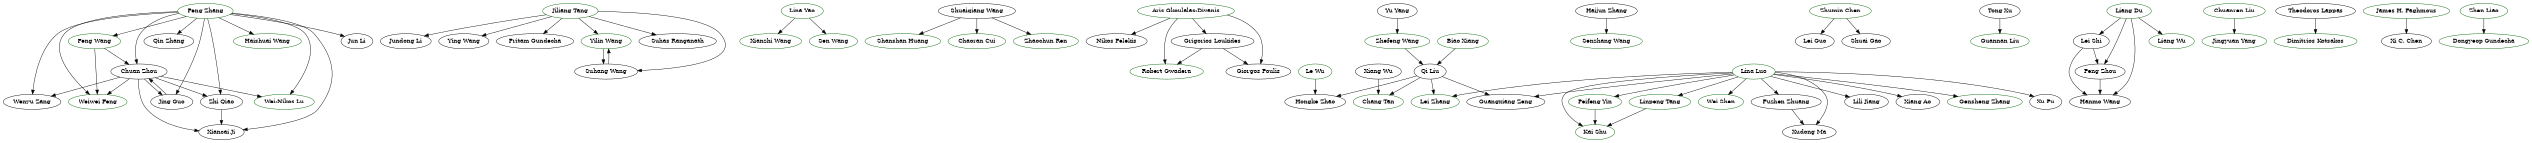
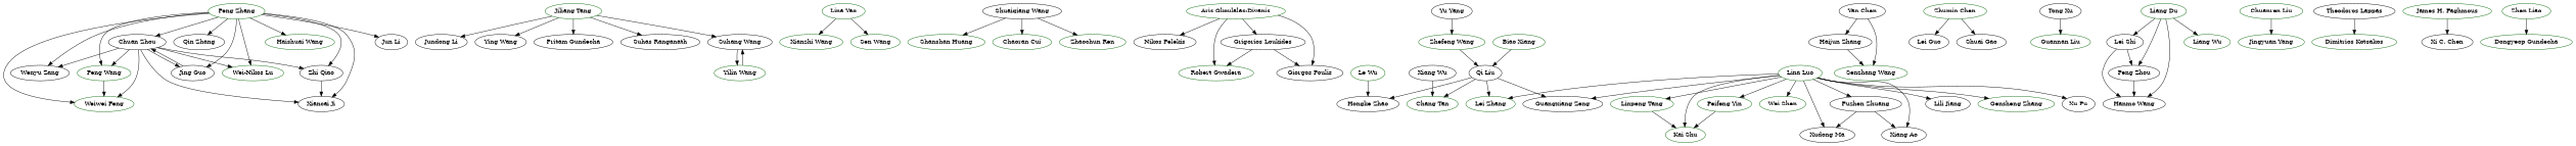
  strict digraph {
    node [color=darkgreen]
    "Chuan Zhou" [color=black]
    "Peng Zhang"
    "Wenyu Zang" [color=black]
    "Peng Wang"
    "Xiancai Ji" [color=black]
    "Qin Zhang" [color=black]
    "Weiwei Feng"
    n8 [label="Wei-Nikos Lu"]
    "Haishuai Wang"
    "Jing Guo" [color=black]
    "Zhi Qiao" [color=black]
    "Jun Li" [color=black]
    "Jundong Li" [color=black]
    "Jiliang Tang"
    "Ying Wang" [color=black]
    "Pritam Gundecha" [color=black]
    "Yilin Wang"
    "Suhas Ranganath" [color=black]
    "Suhang Wang" [color=black]
    "Lina Yao"
    "Xianzhi Wang"
    "Sen Wang"
    "Shuaiqiang Wang" [color=black]
    "Shanshan Huang"
    "Chaoran Cui"
    "Zhaochun Ren"
    "Nikos Pelekis" [color=black]
    "Aris Gkoulalas-Divanis"
    "Grigorios Loukides" [color=black]
    "Robert Gwadera"
    "Giorgos Poulis" [color=black]
    n32 [label="Lina Luo"]
    "Gensheng Zhang"
    "Xu Pu" [color=black]
    "Lei Zhang"
    "Kai Shu"
    "Wei Shen"
    "Guangxiang Zeng" [color=black]
    "Fuzhen Zhuang" [color=black]
    "Lili Jiang" [color=black]
    "Xudong Ma" [color=black]
    "Xiang Ao" [color=black]
    "Linpeng Tang"
    "Peifeng Yin"
+   "Yan Chen" [color=black]
    "Haijun Zhang" [color=black]
    "Senzhang Wang"
    "Lei Guo" [color=black]
    "Zhumin Chen"
    "Shuai Gao" [color=black]
    "Tong Xu" [color=black]
    "Guannan Liu"
    "Lei Shi" [color=black]
    "Liang Du"
    "Hanmo Wang" [color=black]
    "Peng Zhou" [color=black]
    "Liang Wu"
    "Chuanren Liu"
    "Jingyuan Yang"
    "Yu Yang" [color=black]
    "Zhefeng Wang"
    "Qi Liu" [color=black]
    "Hongke Zhao" [color=black]
    "Le Wu"
    "Biao Xiang"
    "Chang Tan"
    "Theodoros Lappas" [color=black]
    "Dimitrios Kotsakos"
    "Xi C. Chen" [color=black]
    "James H. Faghmous"
    "Xiang Wu" [color=black]
    n72 [label="Dongyeop Gundecha"]
    "Zhen Liao"
    "Chuan Zhou" -> "Wenyu Zang"
-   "Peng Wang" -> "Chuan Zhou"
+   "Chuan Zhou" -> "Peng Wang"
    "Chuan Zhou" -> "Xiancai Ji"
    "Chuan Zhou" -> "Weiwei Feng"
    "Chuan Zhou" -> n8
    "Chuan Zhou" -> "Jing Guo"
    "Chuan Zhou" -> "Zhi Qiao"
    "Peng Zhang" -> "Chuan Zhou"
    "Peng Zhang" -> "Wenyu Zang"
    "Peng Zhang" -> "Peng Wang"
    "Peng Zhang" -> "Xiancai Ji"
    "Peng Zhang" -> "Qin Zhang"
    "Peng Zhang" -> "Weiwei Feng"
    "Peng Zhang" -> n8
    "Peng Zhang" -> "Haishuai Wang"
    "Peng Zhang" -> "Jing Guo"
    "Peng Zhang" -> "Zhi Qiao"
    "Peng Zhang" -> "Jun Li"
    "Peng Wang" -> "Weiwei Feng"
    "Jing Guo" -> "Chuan Zhou"
    "Zhi Qiao" -> "Xiancai Ji"
    "Jiliang Tang" -> "Jundong Li"
    "Jiliang Tang" -> "Ying Wang"
    "Jiliang Tang" -> "Pritam Gundecha"
-   "Jiliang Tang" -> "Yilin Wang"
    "Jiliang Tang" -> "Suhas Ranganath"
    "Jiliang Tang" -> "Suhang Wang"
    "Yilin Wang" -> "Suhang Wang"
    "Suhang Wang" -> "Yilin Wang"
    "Lina Yao" -> "Xianzhi Wang"
    "Lina Yao" -> "Sen Wang"
    "Shuaiqiang Wang" -> "Shanshan Huang"
    "Shuaiqiang Wang" -> "Chaoran Cui"
    "Shuaiqiang Wang" -> "Zhaochun Ren"
    "Aris Gkoulalas-Divanis" -> "Nikos Pelekis"
    "Aris Gkoulalas-Divanis" -> "Grigorios Loukides"
    "Aris Gkoulalas-Divanis" -> "Robert Gwadera"
    "Aris Gkoulalas-Divanis" -> "Giorgos Poulis"
    "Grigorios Loukides" -> "Robert Gwadera"
    "Grigorios Loukides" -> "Giorgos Poulis"
    n32 -> "Gensheng Zhang"
    n32 -> "Xu Pu"
    n32 -> "Lei Zhang"
    n32 -> "Kai Shu"
    n32 -> "Wei Shen"
    n32 -> "Guangxiang Zeng"
    n32 -> "Fuzhen Zhuang"
    n32 -> "Lili Jiang"
    n32 -> "Xudong Ma"
    n32 -> "Xiang Ao"
    n32 -> "Linpeng Tang"
    n32 -> "Peifeng Yin"
    "Fuzhen Zhuang" -> "Xudong Ma"
+   "Fuzhen Zhuang" -> "Xiang Ao"
    "Linpeng Tang" -> "Kai Shu"
    "Peifeng Yin" -> "Kai Shu"
+   "Yan Chen" -> "Haijun Zhang"
+   "Yan Chen" -> "Senzhang Wang"
    "Haijun Zhang" -> "Senzhang Wang"
    "Zhumin Chen" -> "Lei Guo"
    "Zhumin Chen" -> "Shuai Gao"
    "Tong Xu" -> "Guannan Liu"
    "Lei Shi" -> "Hanmo Wang"
    "Lei Shi" -> "Peng Zhou"
    "Liang Du" -> "Lei Shi"
    "Liang Du" -> "Hanmo Wang"
    "Liang Du" -> "Peng Zhou"
    "Liang Du" -> "Liang Wu"
    "Peng Zhou" -> "Hanmo Wang"
    "Chuanren Liu" -> "Jingyuan Yang"
    "Yu Yang" -> "Zhefeng Wang"
    "Zhefeng Wang" -> "Qi Liu"
    "Qi Liu" -> "Lei Zhang"
    "Qi Liu" -> "Guangxiang Zeng"
    "Qi Liu" -> "Hongke Zhao"
    "Qi Liu" -> "Chang Tan"
    "Le Wu" -> "Hongke Zhao"
    "Biao Xiang" -> "Qi Liu"
    "Theodoros Lappas" -> "Dimitrios Kotsakos"
    "James H. Faghmous" -> "Xi C. Chen"
    "Xiang Wu" -> "Chang Tan"
    "Zhen Liao" -> n72
  }
